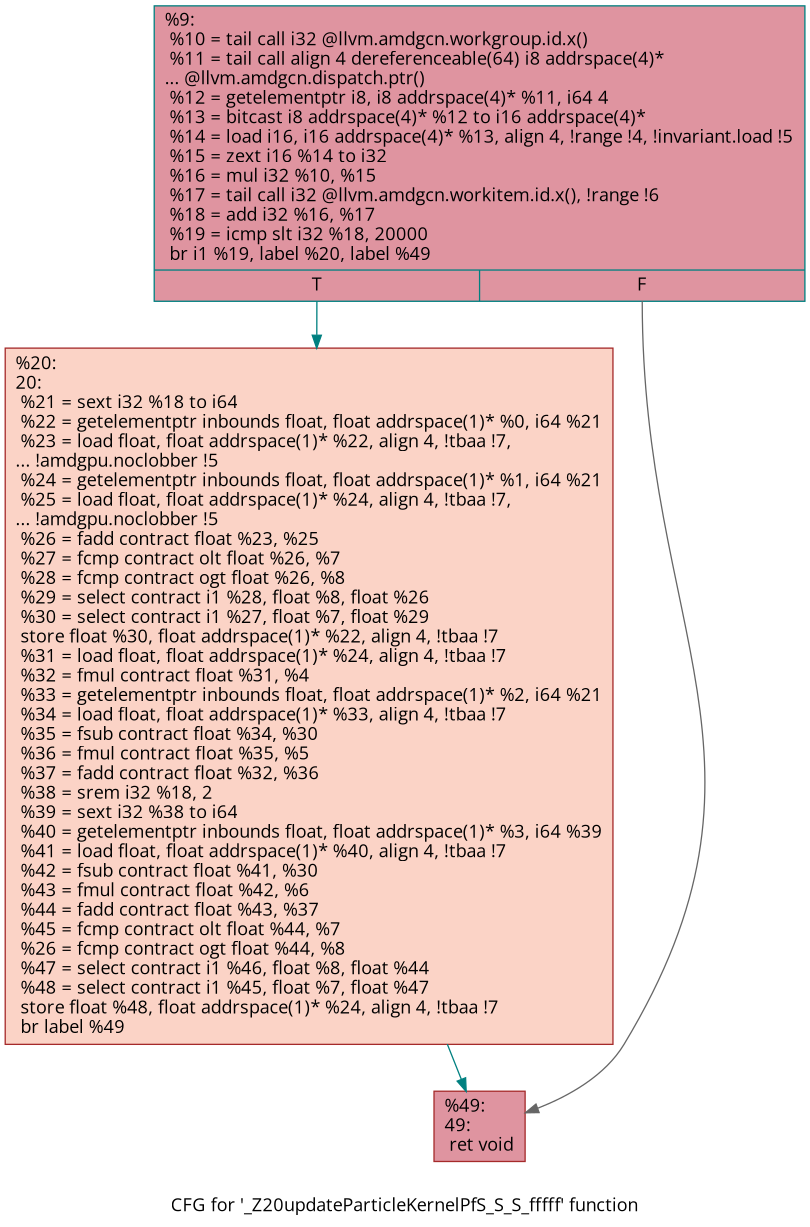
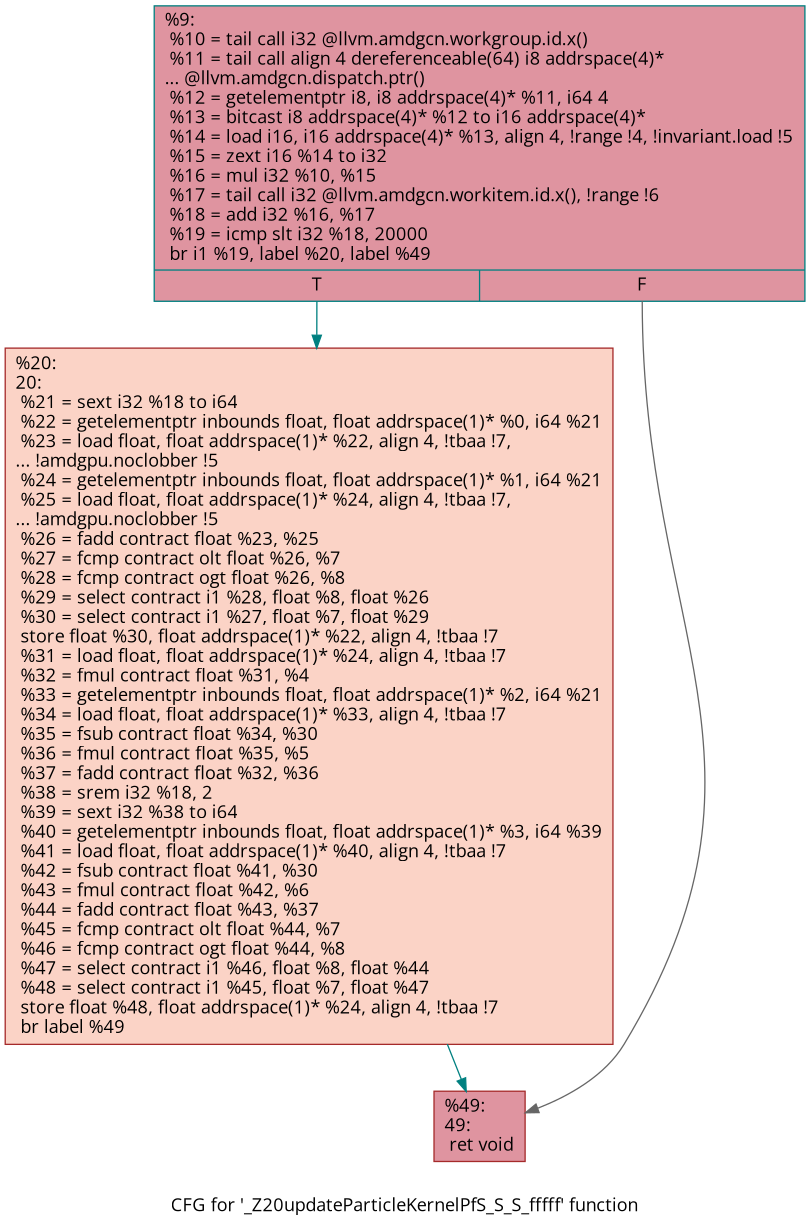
  digraph {
    label="CFG for '_Z20updateParticleKernelPfS_S_S_fffff' function"
    fontname="Open Sans"
    node [color=brown fillcolor="#b70d2870" shape=record style=filled fontname="Open Sans"]
    edge [color=teal fontname="Open Sans"]
    n1 [color=teal label="{%9:\l  %10 = tail call i32 @llvm.amdgcn.workgroup.id.x()\l  %11 = tail call align 4 dereferenceable(64) i8 addrspace(4)*\l... @llvm.amdgcn.dispatch.ptr()\l  %12 = getelementptr i8, i8 addrspace(4)* %11, i64 4\l  %13 = bitcast i8 addrspace(4)* %12 to i16 addrspace(4)*\l  %14 = load i16, i16 addrspace(4)* %13, align 4, !range !4, !invariant.load !5\l  %15 = zext i16 %14 to i32\l  %16 = mul i32 %10, %15\l  %17 = tail call i32 @llvm.amdgcn.workitem.id.x(), !range !6\l  %18 = add i32 %16, %17\l  %19 = icmp slt i32 %18, 20000\l  br i1 %19, label %20, label %49\l|{<s0>T|<s1>F}}"]
-   n2 [fillcolor="#f59c7d70" label="{%20:\l20:                                               \l  %21 = sext i32 %18 to i64\l  %22 = getelementptr inbounds float, float addrspace(1)* %0, i64 %21\l  %23 = load float, float addrspace(1)* %22, align 4, !tbaa !7,\l... !amdgpu.noclobber !5\l  %24 = getelementptr inbounds float, float addrspace(1)* %1, i64 %21\l  %25 = load float, float addrspace(1)* %24, align 4, !tbaa !7,\l... !amdgpu.noclobber !5\l  %26 = fadd contract float %23, %25\l  %27 = fcmp contract olt float %26, %7\l  %28 = fcmp contract ogt float %26, %8\l  %29 = select contract i1 %28, float %8, float %26\l  %30 = select contract i1 %27, float %7, float %29\l  store float %30, float addrspace(1)* %22, align 4, !tbaa !7\l  %31 = load float, float addrspace(1)* %24, align 4, !tbaa !7\l  %32 = fmul contract float %31, %4\l  %33 = getelementptr inbounds float, float addrspace(1)* %2, i64 %21\l  %34 = load float, float addrspace(1)* %33, align 4, !tbaa !7\l  %35 = fsub contract float %34, %30\l  %36 = fmul contract float %35, %5\l  %37 = fadd contract float %32, %36\l  %38 = srem i32 %18, 2\l  %39 = sext i32 %38 to i64\l  %40 = getelementptr inbounds float, float addrspace(1)* %3, i64 %39\l  %41 = load float, float addrspace(1)* %40, align 4, !tbaa !7\l  %42 = fsub contract float %41, %30\l  %43 = fmul contract float %42, %6\l  %44 = fadd contract float %43, %37\l  %45 = fcmp contract olt float %44, %7\l  %26 = fcmp contract ogt float %44, %8\l  %47 = select contract i1 %46, float %8, float %44\l  %48 = select contract i1 %45, float %7, float %47\l  store float %48, float addrspace(1)* %24, align 4, !tbaa !7\l  br label %49\l}"]
+   n2 [fillcolor="#f59c7d70" label="{%20:\l20:                                               \l  %21 = sext i32 %18 to i64\l  %22 = getelementptr inbounds float, float addrspace(1)* %0, i64 %21\l  %23 = load float, float addrspace(1)* %22, align 4, !tbaa !7,\l... !amdgpu.noclobber !5\l  %24 = getelementptr inbounds float, float addrspace(1)* %1, i64 %21\l  %25 = load float, float addrspace(1)* %24, align 4, !tbaa !7,\l... !amdgpu.noclobber !5\l  %26 = fadd contract float %23, %25\l  %27 = fcmp contract olt float %26, %7\l  %28 = fcmp contract ogt float %26, %8\l  %29 = select contract i1 %28, float %8, float %26\l  %30 = select contract i1 %27, float %7, float %29\l  store float %30, float addrspace(1)* %22, align 4, !tbaa !7\l  %31 = load float, float addrspace(1)* %24, align 4, !tbaa !7\l  %32 = fmul contract float %31, %4\l  %33 = getelementptr inbounds float, float addrspace(1)* %2, i64 %21\l  %34 = load float, float addrspace(1)* %33, align 4, !tbaa !7\l  %35 = fsub contract float %34, %30\l  %36 = fmul contract float %35, %5\l  %37 = fadd contract float %32, %36\l  %38 = srem i32 %18, 2\l  %39 = sext i32 %38 to i64\l  %40 = getelementptr inbounds float, float addrspace(1)* %3, i64 %39\l  %41 = load float, float addrspace(1)* %40, align 4, !tbaa !7\l  %42 = fsub contract float %41, %30\l  %43 = fmul contract float %42, %6\l  %44 = fadd contract float %43, %37\l  %45 = fcmp contract olt float %44, %7\l  %46 = fcmp contract ogt float %44, %8\l  %47 = select contract i1 %46, float %8, float %44\l  %48 = select contract i1 %45, float %7, float %47\l  store float %48, float addrspace(1)* %24, align 4, !tbaa !7\l  br label %49\l}"]
    n3 [label="{%49:\l49:                                               \l  ret void\l}"]
    n1 -> n2 [tailport=s0]
    n1 -> n3 [tailport=s1 color=gray40]
    n2 -> n3
  }
